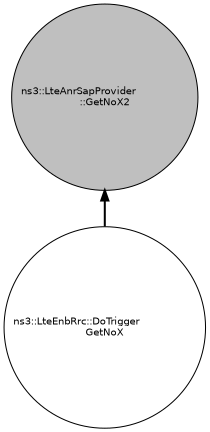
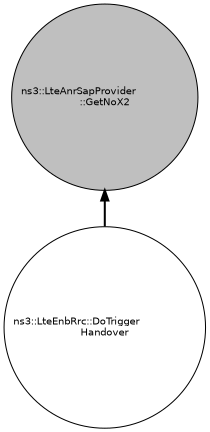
  digraph {
    rankdir=TB
    node [color=black fontname=Helvetica fontsize=10 shape=circle style=filled]
    n1 [fillcolor=grey75 fontcolor=black height=0.2 label="ns3::LteAnrSapProvider\l::GetNoX2" width=0.4]
-   n2 [fillcolor=white height=0.2 label="ns3::LteEnbRrc::DoTrigger\lGetNoX" width=0.4]
+   n2 [fillcolor=white height=0.2 label="ns3::LteEnbRrc::DoTrigger\lHandover" width=0.4]
    n1 -> n2 [color=black dir=back fontname=Helvetica fontsize=10 labelfontname=Helvetica labelfontsize=10 style=bold]
  }
